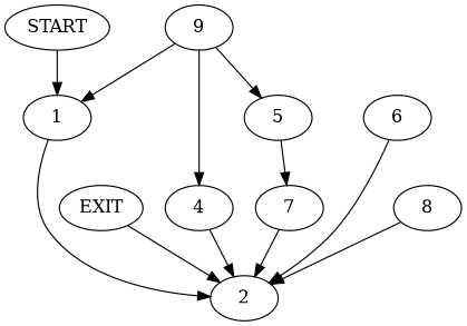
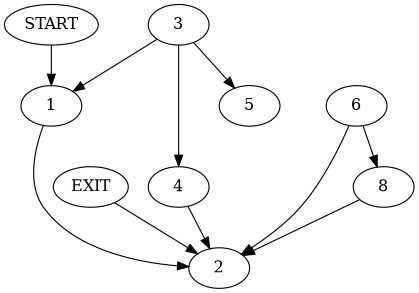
  digraph {
    n1 [label=START]
    1
    2
    n4 [label=EXIT]
-   3 [label=9]
+   3
    4
    5
-   7
    6
    8
    n1 -> 1
    1 -> 2
    n4 -> 2
    3 -> 1
    3 -> 4
    3 -> 5
    4 -> 2
-   5 -> 7
-   7 -> 2
    6 -> 2
+   6 -> 8
    8 -> 2
  }
